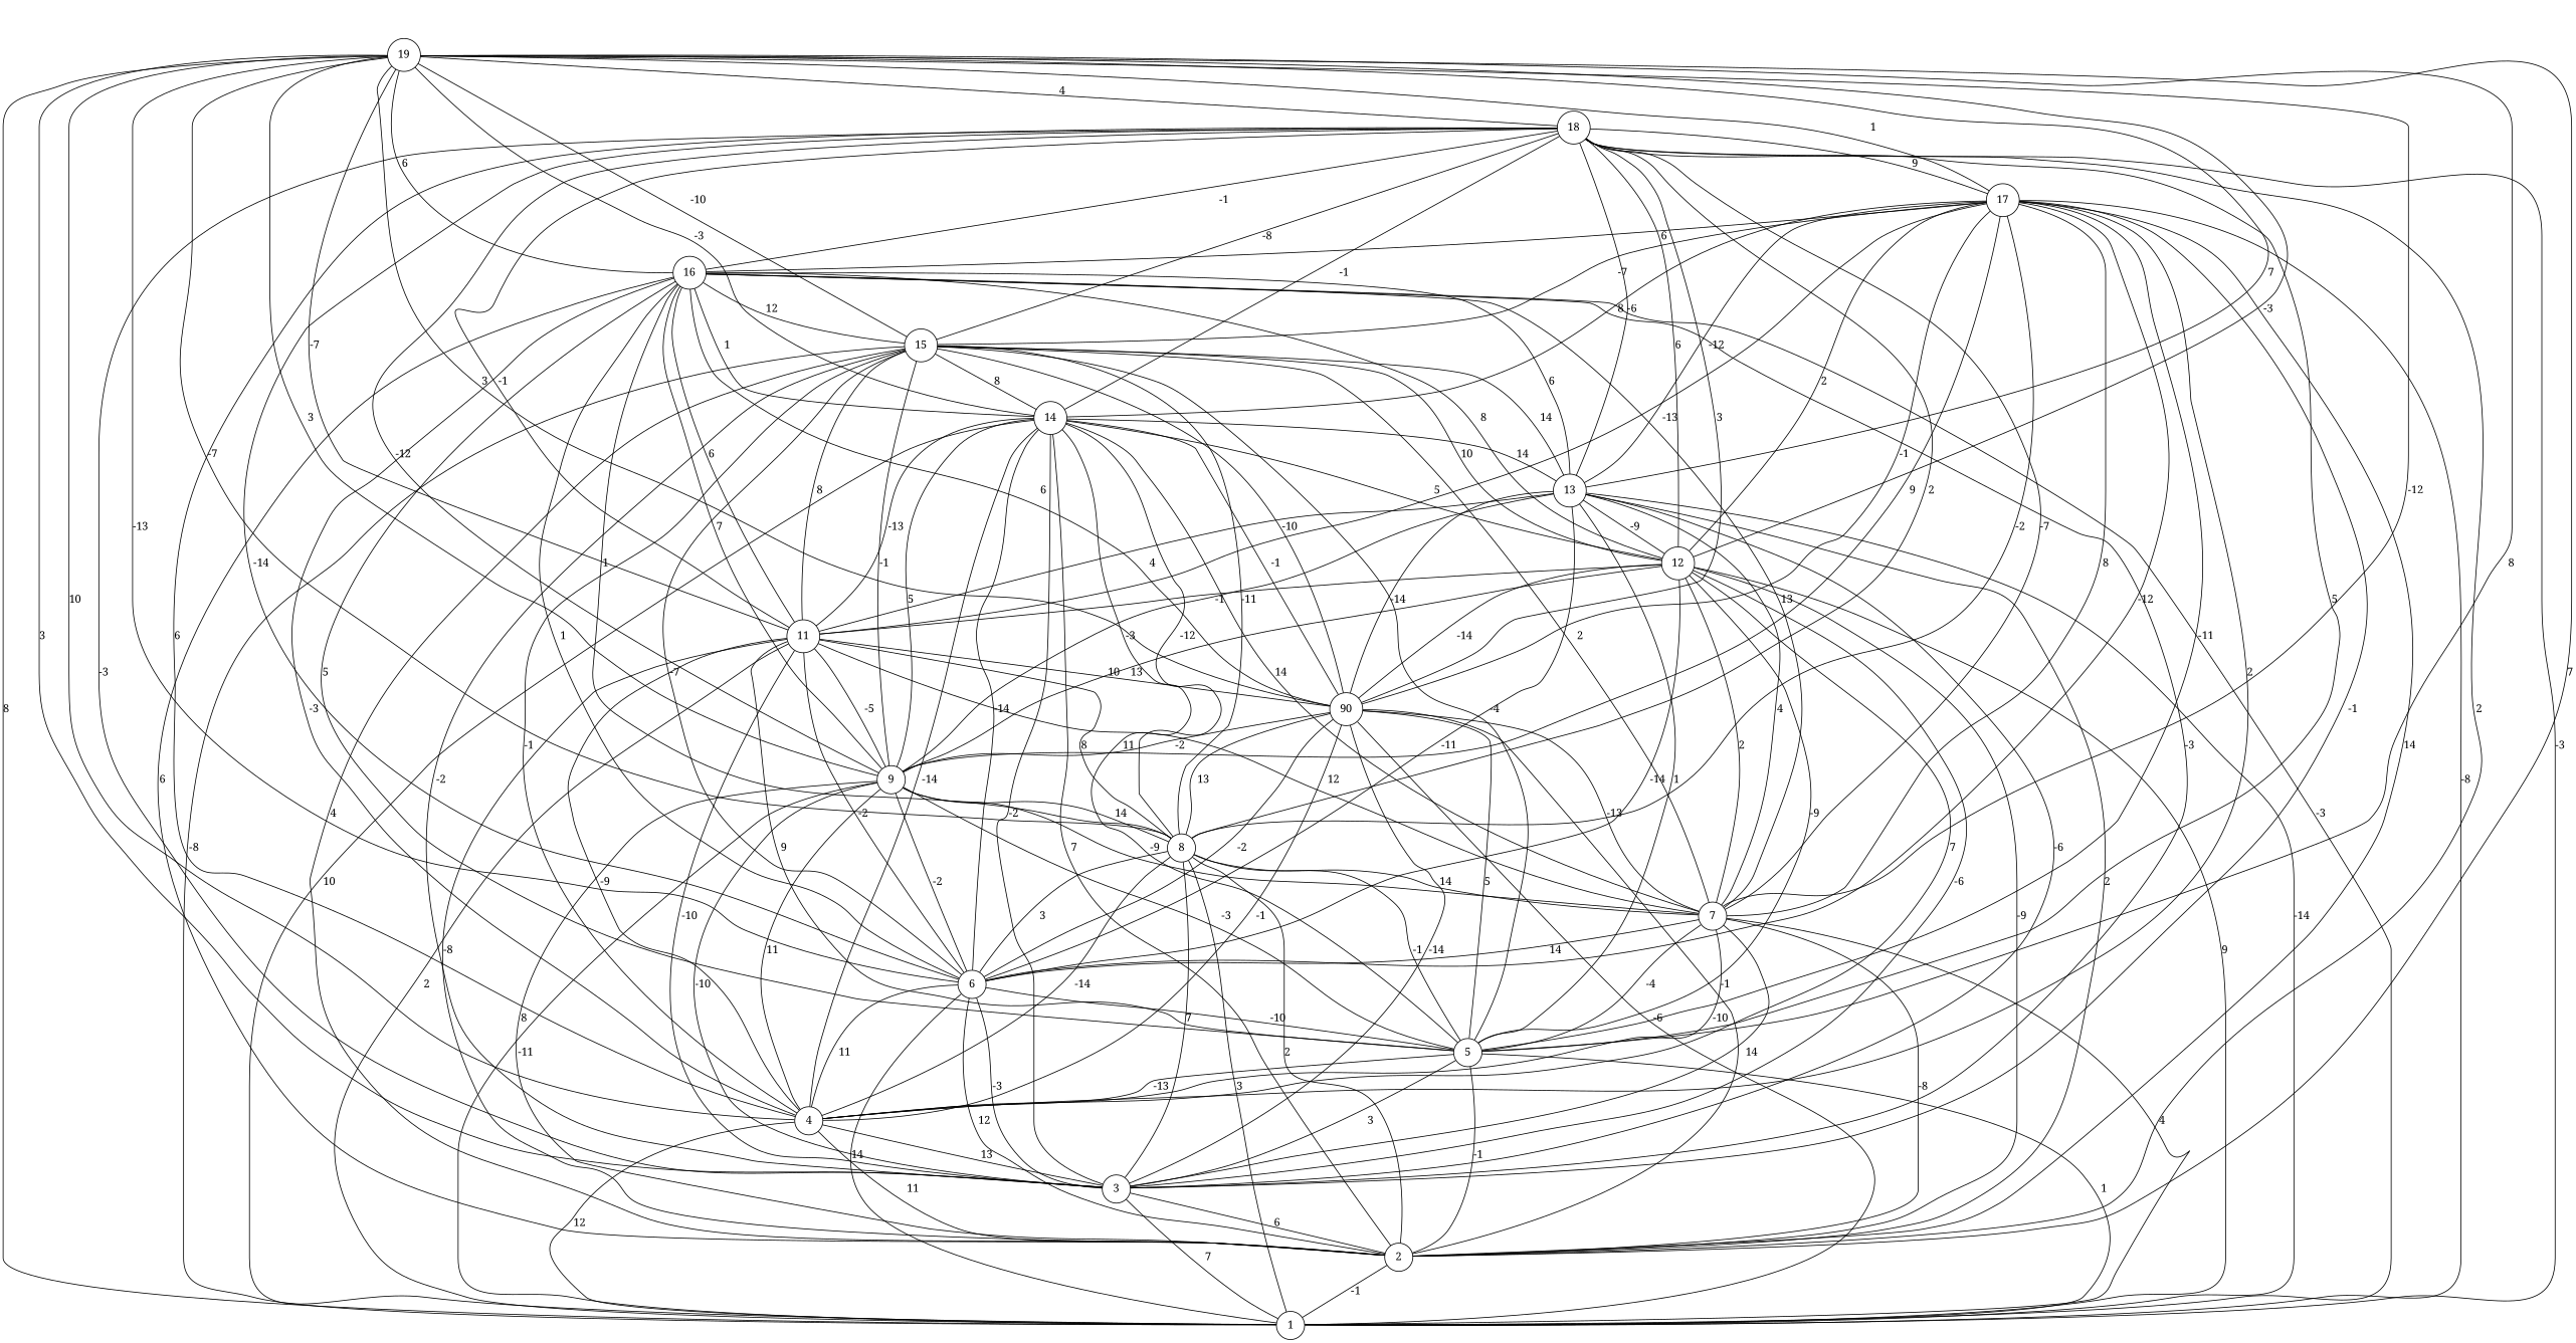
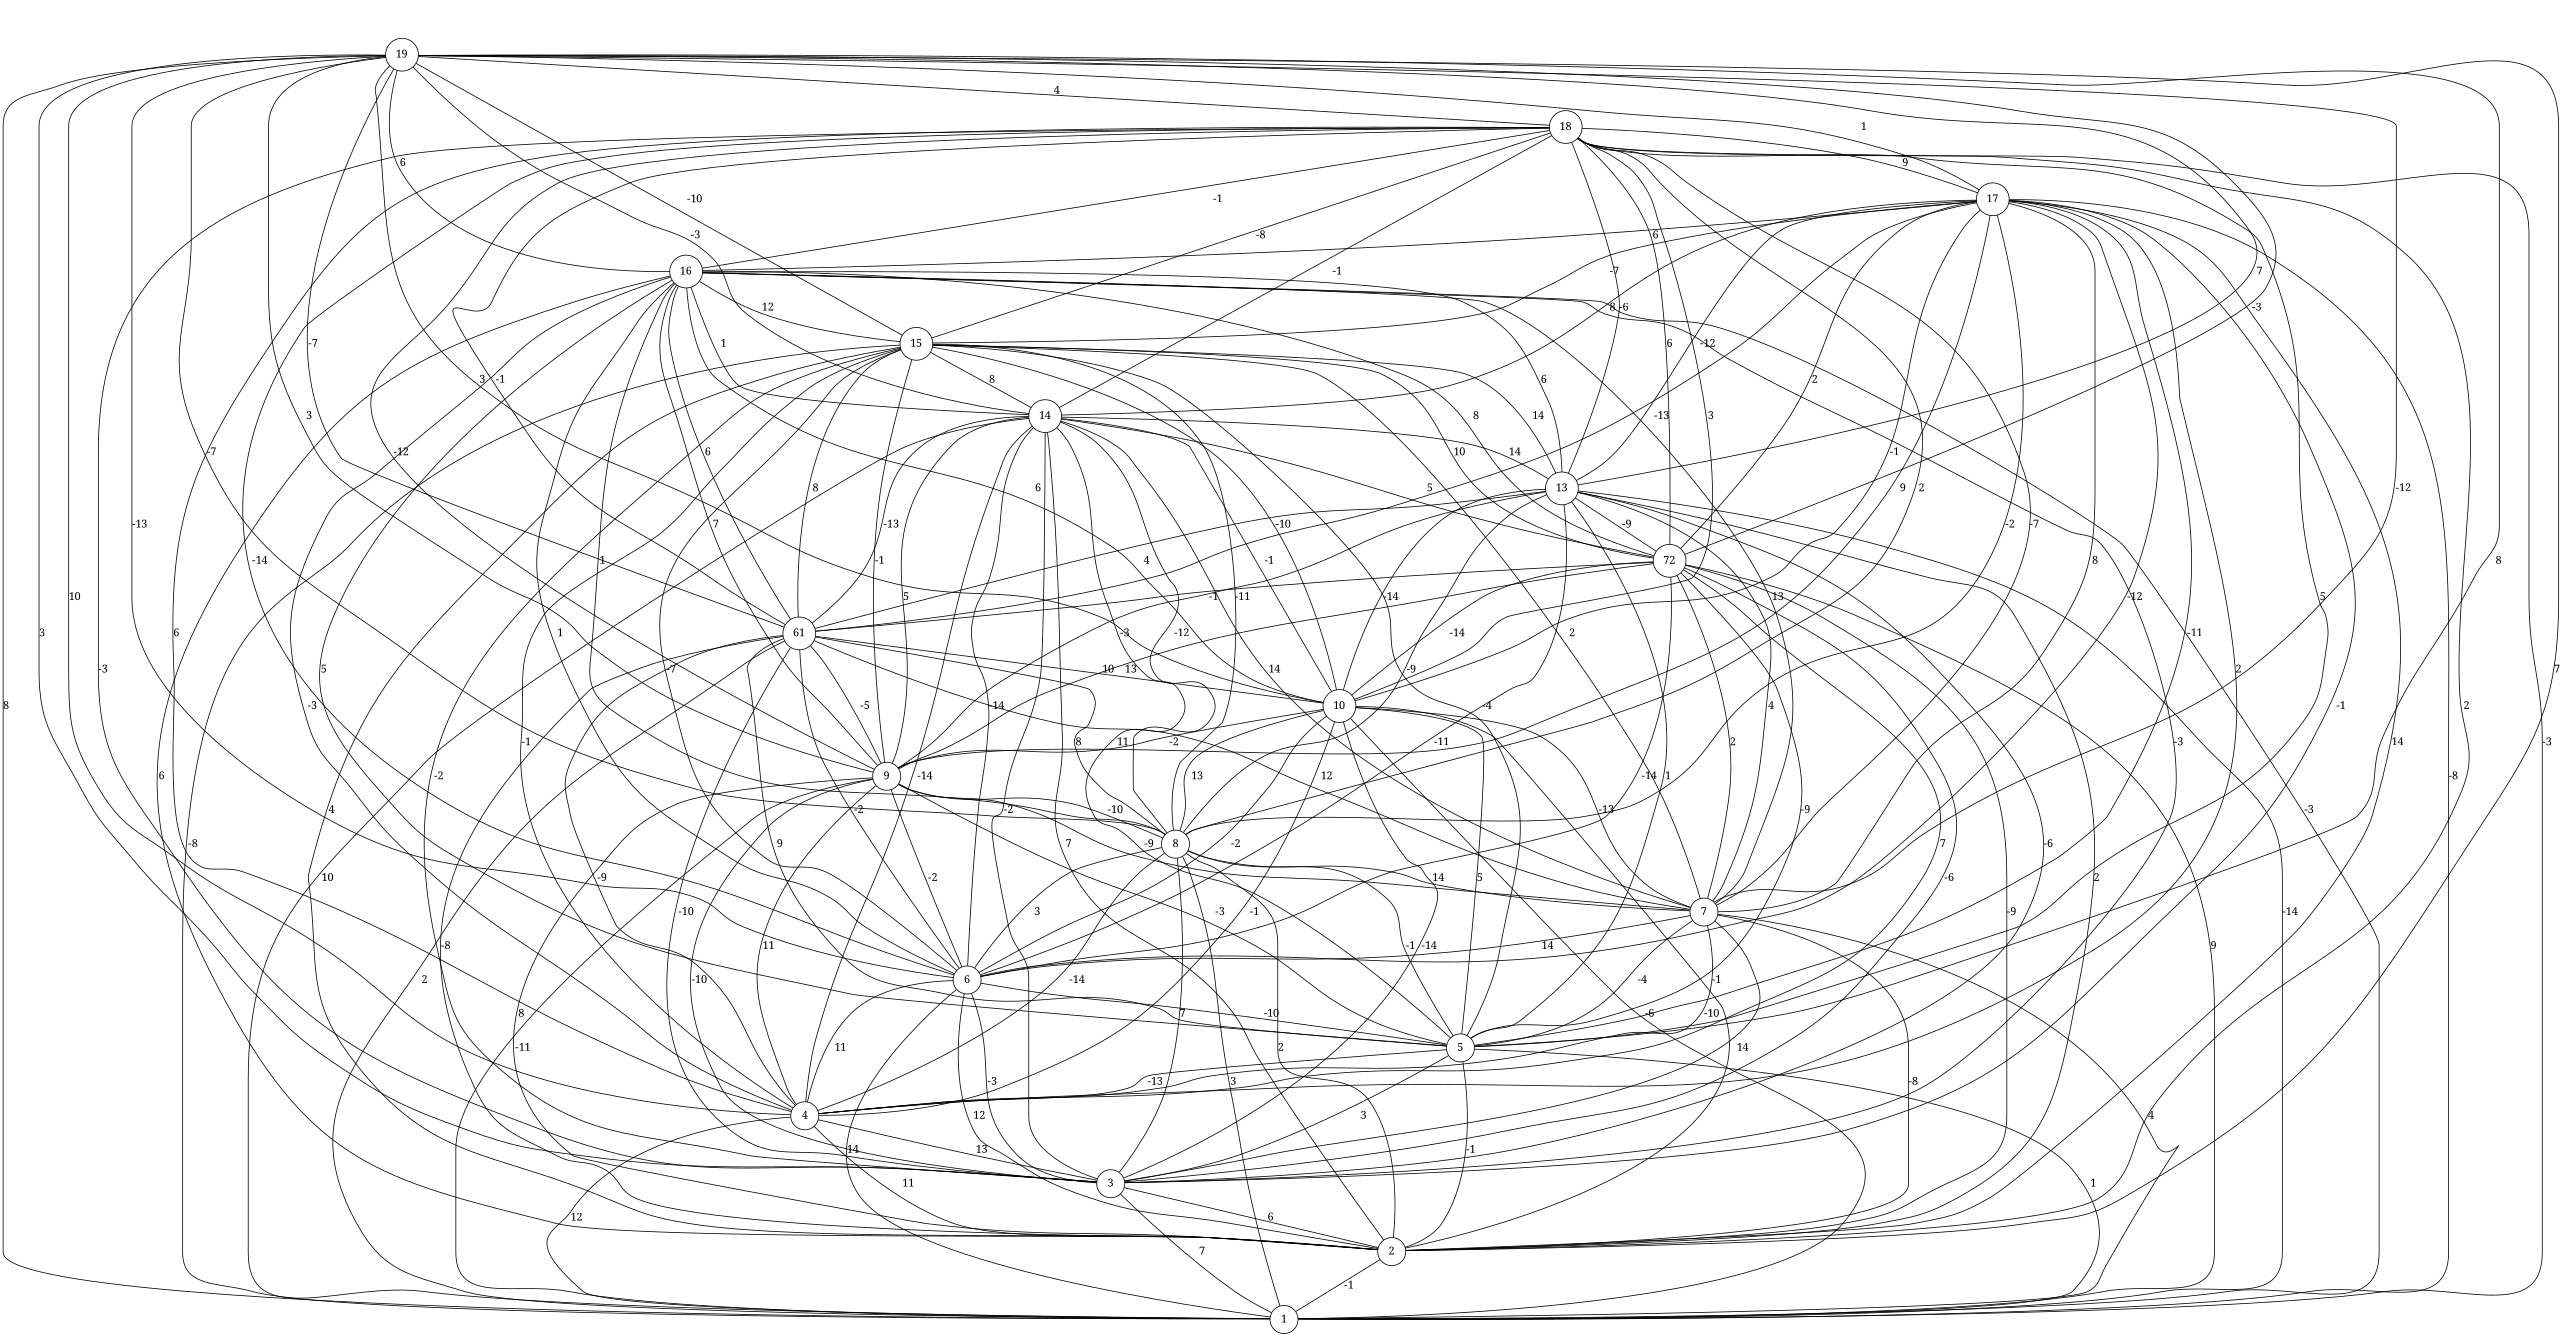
  graph {
    fontname="Noto Serif"
    node [fontname="Noto Serif" shape=circle]
    edge [fontname="Noto Serif"]
    19
    1
    2
    3
    4
    5
    6
    7
    8
    9
-   10 [label=90]
-   11
-   12
+   10
+   11 [label=61]
+   12 [label=72]
    13
    14
    15
    16
    17
    18
    19 -- 1 [label=8]
    19 -- 2 [label=7]
    19 -- 3 [label=3]
    19 -- 4 [label=10]
    19 -- 5 [label=8]
    19 -- 6 [label=-13]
    19 -- 7 [label=-12]
    19 -- 8 [label=-7]
    19 -- 9 [label=3]
    19 -- 10 [label=3]
    19 -- 11 [label=-7]
    19 -- 12 [label=-3]
    19 -- 13 [label=7]
    19 -- 14 [label=-3]
    19 -- 15 [label=-10]
    19 -- 16 [label=6]
    19 -- 17 [label=1]
    19 -- 18 [label=4]
    2 -- 1 [label=-1]
    3 -- 1 [label=7]
    3 -- 2 [label=6]
    4 -- 1 [label=12]
    4 -- 2 [label=11]
    4 -- 3 [label=13]
    5 -- 1 [label=1]
    5 -- 2 [label=-1]
    5 -- 3 [label=3]
    5 -- 4 [label=-13]
    6 -- 1 [label=14]
    6 -- 2 [label=12]
    6 -- 3 [label=-3]
    6 -- 4 [label=11]
    6 -- 5 [label=-10]
    7 -- 1 [label=4]
    7 -- 2 [label=-8]
    7 -- 3 [label=14]
    7 -- 4 [label=-10]
    7 -- 5 [label=-4]
    7 -- 6 [label=14]
    8 -- 1 [label=3]
    8 -- 2 [label=2]
    8 -- 3 [label=7]
    8 -- 4 [label=-14]
    8 -- 5 [label=-1]
    8 -- 6 [label=3]
    8 -- 7 [label=14]
    9 -- 1 [label=-11]
    9 -- 2 [label=8]
    9 -- 3 [label=-10]
    9 -- 4 [label=11]
    9 -- 5 [label=-3]
    9 -- 6 [label=-2]
    9 -- 7 [label=-9]
-   9 -- 8 [label=14]
+   9 -- 8 [label=-10]
    10 -- 1 [label=-6]
    10 -- 2 [label=-1]
    10 -- 3 [label=-14]
    10 -- 4 [label=-1]
    10 -- 5 [label=5]
    10 -- 6 [label=-2]
    10 -- 7 [label=-13]
    10 -- 8 [label=13]
    10 -- 9 [label=-2]
    11 -- 1 [label=2]
    11 -- 2 [label=-8]
    11 -- 3 [label=-10]
    11 -- 4 [label=-9]
    11 -- 5 [label=9]
    11 -- 6 [label=-2]
    11 -- 7 [label=12]
    11 -- 8 [label=8]
    11 -- 9 [label=-5]
    11 -- 10 [label=10]
    12 -- 1 [label=9]
    12 -- 2 [label=-9]
    12 -- 3 [label=-6]
    12 -- 4 [label=7]
    12 -- 5 [label=-9]
    12 -- 6 [label=-14]
    12 -- 7 [label=2]
    12 -- 9 [label=13]
    12 -- 10 [label=-14]
    12 -- 11 [label=-1]
    13 -- 1 [label=-14]
    13 -- 2 [label=2]
    13 -- 3 [label=-6]
    13 -- 5 [label=1]
    13 -- 6 [label=-11]
    13 -- 7 [label=4]
+   13 -- 8 [label=-9]
    13 -- 9 [label=-3]
    13 -- 10 [label=-14]
    13 -- 11 [label=4]
    13 -- 12 [label=-9]
    14 -- 1 [label=10]
    14 -- 2 [label=7]
    14 -- 3 [label=-2]
    14 -- 4 [label=-14]
    14 -- 5 [label=11]
    14 -- 6 [label=-14]
    14 -- 7 [label=14]
    14 -- 8 [label=-12]
    14 -- 9 [label=5]
    14 -- 10 [label=-1]
    14 -- 11 [label=-13]
    14 -- 12 [label=5]
    14 -- 13 [label=14]
    15 -- 1 [label=-8]
    15 -- 2 [label=4]
    15 -- 3 [label=-2]
    15 -- 4 [label=-1]
    15 -- 5 [label=-4]
    15 -- 6 [label=-7]
    15 -- 7 [label=2]
    15 -- 8 [label=-11]
    15 -- 9 [label=-1]
    15 -- 10 [label=-10]
    15 -- 11 [label=8]
    15 -- 12 [label=10]
    15 -- 13 [label=14]
    15 -- 14 [label=8]
    16 -- 1 [label=-3]
    16 -- 2 [label=6]
    16 -- 3 [label=-3]
    16 -- 4 [label=-3]
    16 -- 5 [label=5]
    16 -- 6 [label=1]
    16 -- 7 [label=13]
    16 -- 8 [label=1]
    16 -- 9 [label=7]
    16 -- 10 [label=6]
    16 -- 11 [label=6]
    16 -- 12 [label=8]
    16 -- 13 [label=6]
    16 -- 14 [label=1]
    16 -- 15 [label=12]
    17 -- 1 [label=-8]
    17 -- 2 [label=14]
    17 -- 3 [label=-1]
    17 -- 4 [label=2]
    17 -- 5 [label=-11]
    17 -- 6 [label=-12]
    17 -- 7 [label=8]
    17 -- 8 [label=-2]
    17 -- 9 [label=9]
    17 -- 10 [label=-1]
    17 -- 11 [label=-13]
    17 -- 12 [label=2]
    17 -- 13 [label=-12]
    17 -- 14 [label=8]
    17 -- 15 [label=-7]
    17 -- 16 [label=6]
    18 -- 1 [label=-3]
    18 -- 2 [label=2]
    18 -- 3 [label=-3]
    18 -- 4 [label=6]
    18 -- 5 [label=5]
    18 -- 6 [label=-14]
    18 -- 7 [label=-7]
    18 -- 8 [label=2]
    18 -- 9 [label=-12]
    18 -- 10 [label=3]
    18 -- 11 [label=-1]
    18 -- 12 [label=6]
    18 -- 13 [label=-6]
    18 -- 14 [label=-1]
    18 -- 15 [label=-8]
    18 -- 16 [label=-1]
    18 -- 17 [label=9]
  }
